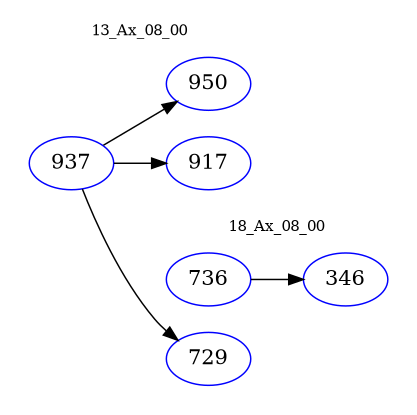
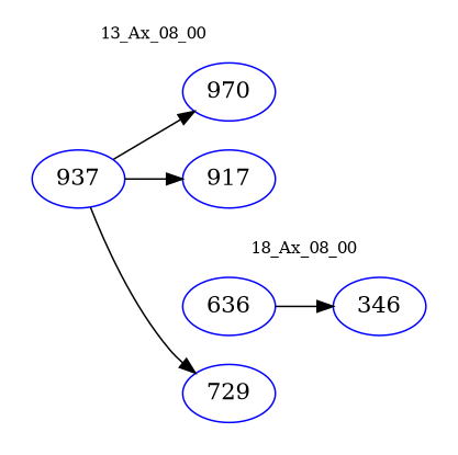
  digraph {
    rankdir=LR
    node [color=blue]
    edge [color=black]
    n1 [label=937]
    n2 [label=917]
-   n3 [label=950]
-   n4 [label=736]
+   n3 [label=970]
+   n4 [label=636]
    n5 [label=729]
    n6 [label=346]
    subgraph cluster_1 {
      color=white
      fontsize=10
      label="13_Ax_08_00"
      n1
      n2
      n3
    }
    subgraph cluster_2 {
      color=white
      fontsize=10
      label="18_Ax_08_00"
      n4
      n5
      n6
    }
    n1 -> n2
    n1 -> n3
    n1 -> n5
    n4 -> n6
  }
